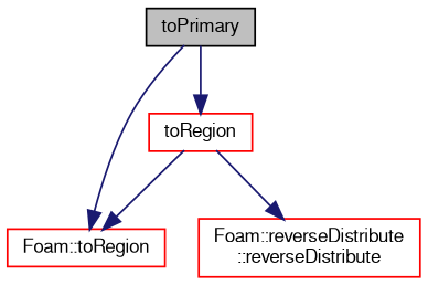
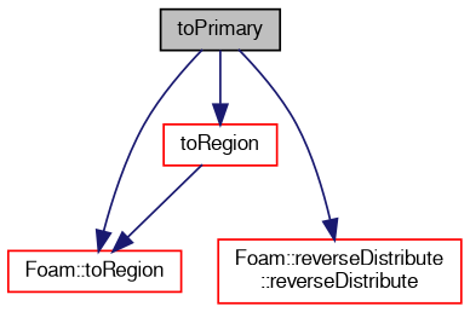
  digraph {
    rankdir=TB
    node [color=red fontname=FreeSans fontsize=10 shape=record]
    edge [color=midnightblue fontname=FreeSans fontsize=10 labelfontname=FreeSans labelfontsize=10 style=solid]
    n1 [color=black fillcolor=grey75 fontcolor=black height=0.2 label=toPrimary style=filled width=0.4]
    n2 [height=0.2 label="Foam::toRegion" width=0.4]
    n3 [height=0.2 label="Foam::reverseDistribute\l::reverseDistribute" width=0.4]
    n4 [height=0.2 label=toRegion width=0.4]
    n1 -> n2
-   n4 -> n3
+   n1 -> n3
    n1 -> n4
    n4 -> n2
  }
